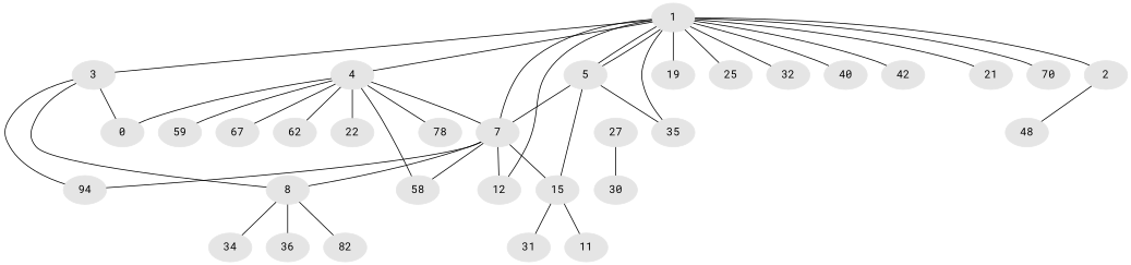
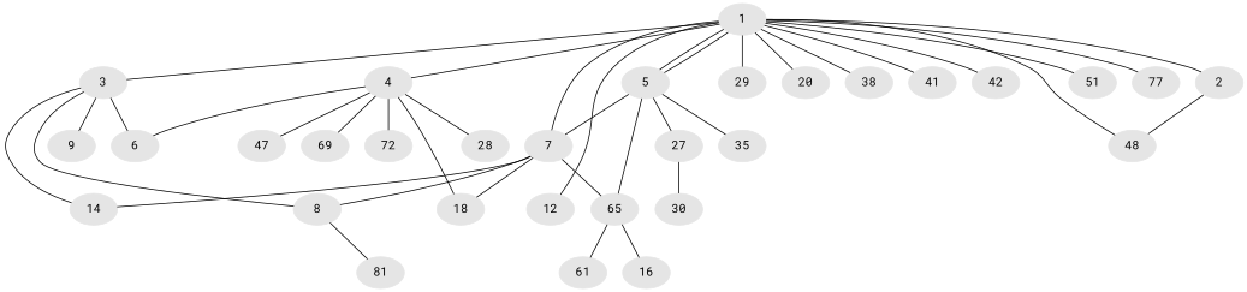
  graph {
    fontname="Roboto Mono"
    node [color=gray90 fontname="Roboto Mono" style=filled]
    edge [fontname="Roboto Mono"]
    1
    2
    3 [super="+47+46+33+40+11"]
    4 [super="+25"]
    5 [super="+21+24+62+73"]
    7 [super="+10+52+54+56+63+66+29"]
    n7 [label=12 super="+38+50+81"]
-   19
-   20 [label=25]
-   32 [super="+37"]
-   41 [label=40]
+   19 [label=29]
+   20
+   32 [super="+37" label=38]
+   41
    n12 [label=42]
    48 [super="+58"]
-   51 [label=21]
-   70
-   6 [label=0]
+   51
+   70 [label=77]
+   6
    8 [super="+42+22+76+12"]
-   14 [label=94]
-   18 [super="+26+78" label=58]
-   28 [label=78]
-   59
-   67
-   69 [label=62]
-   72 [label=22]
-   15 [super="+57+65+77+61+23"]
+   9 [super="+17"]
+   14
+   18 [super="+26+78"]
+   28
+   67 [label=47]
+   69
+   72
+   15 [super="+57+65+77+61+23" label=65]
    27 [super="+45"]
    35
-   34
-   36
-   82
-   16 [super="+71" label=11]
-   31 [super="+39+80+85"]
+   82 [label=81]
+   16 [super="+71"]
+   31 [super="+39+80+85" label=61]
    30
    1 -- 2
    1 -- 3 [weight=2]
    1 -- 4
    1 -- 5
    1 -- 5
    1 -- 7
    1 -- n7
    1 -- 19
    1 -- 20
    1 -- 32
    1 -- 41
    1 -- n12
-   1 -- 35
+   1 -- 48
    1 -- 51
    1 -- 70
    2 -- 48
    3 -- 6
    3 -- 8
+   3 -- 9
    3 -- 14
-   4 -- 7
    4 -- 6
    4 -- 18
    4 -- 28
-   4 -- 59
    4 -- 67
    4 -- 69
    4 -- 72
    5 -- 7
    5 -- 15
+   5 -- 27
    5 -- 35
-   7 -- n7
    7 -- 8
    7 -- 14
    7 -- 18
    7 -- 15
-   8 -- 34
-   8 -- 36
    8 -- 82
    15 -- 16
    15 -- 31
    27 -- 30
  }
